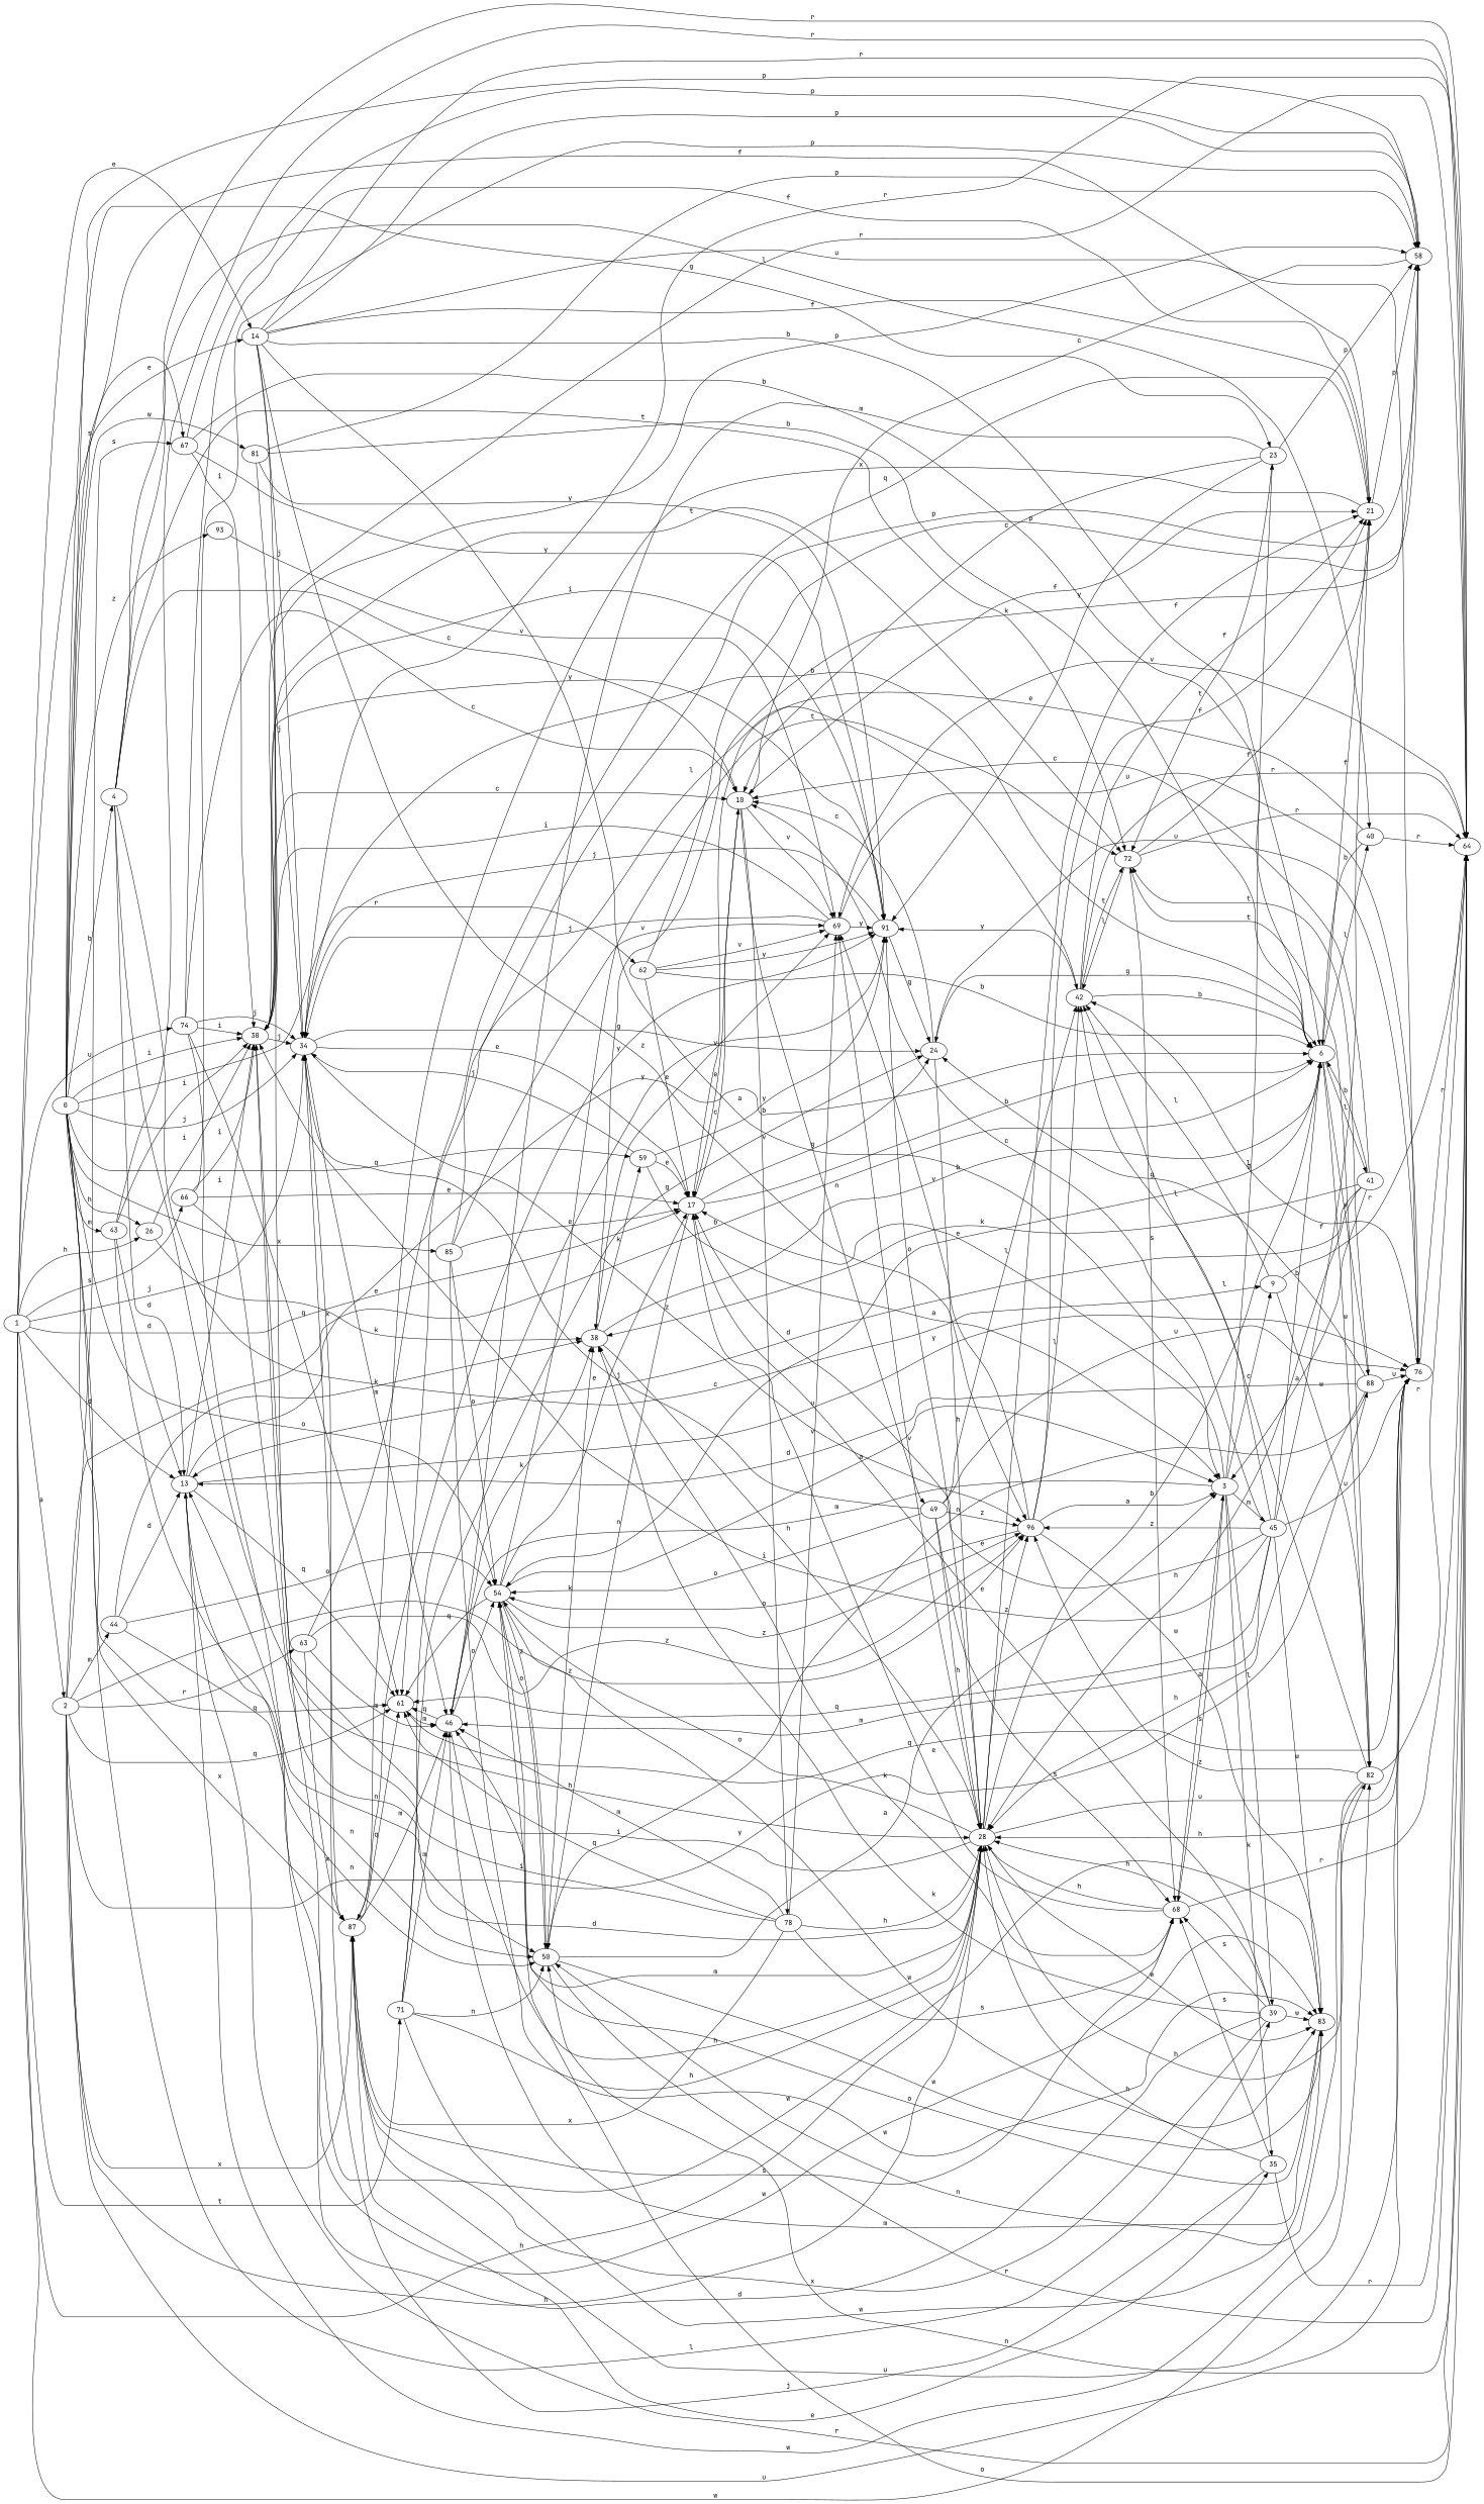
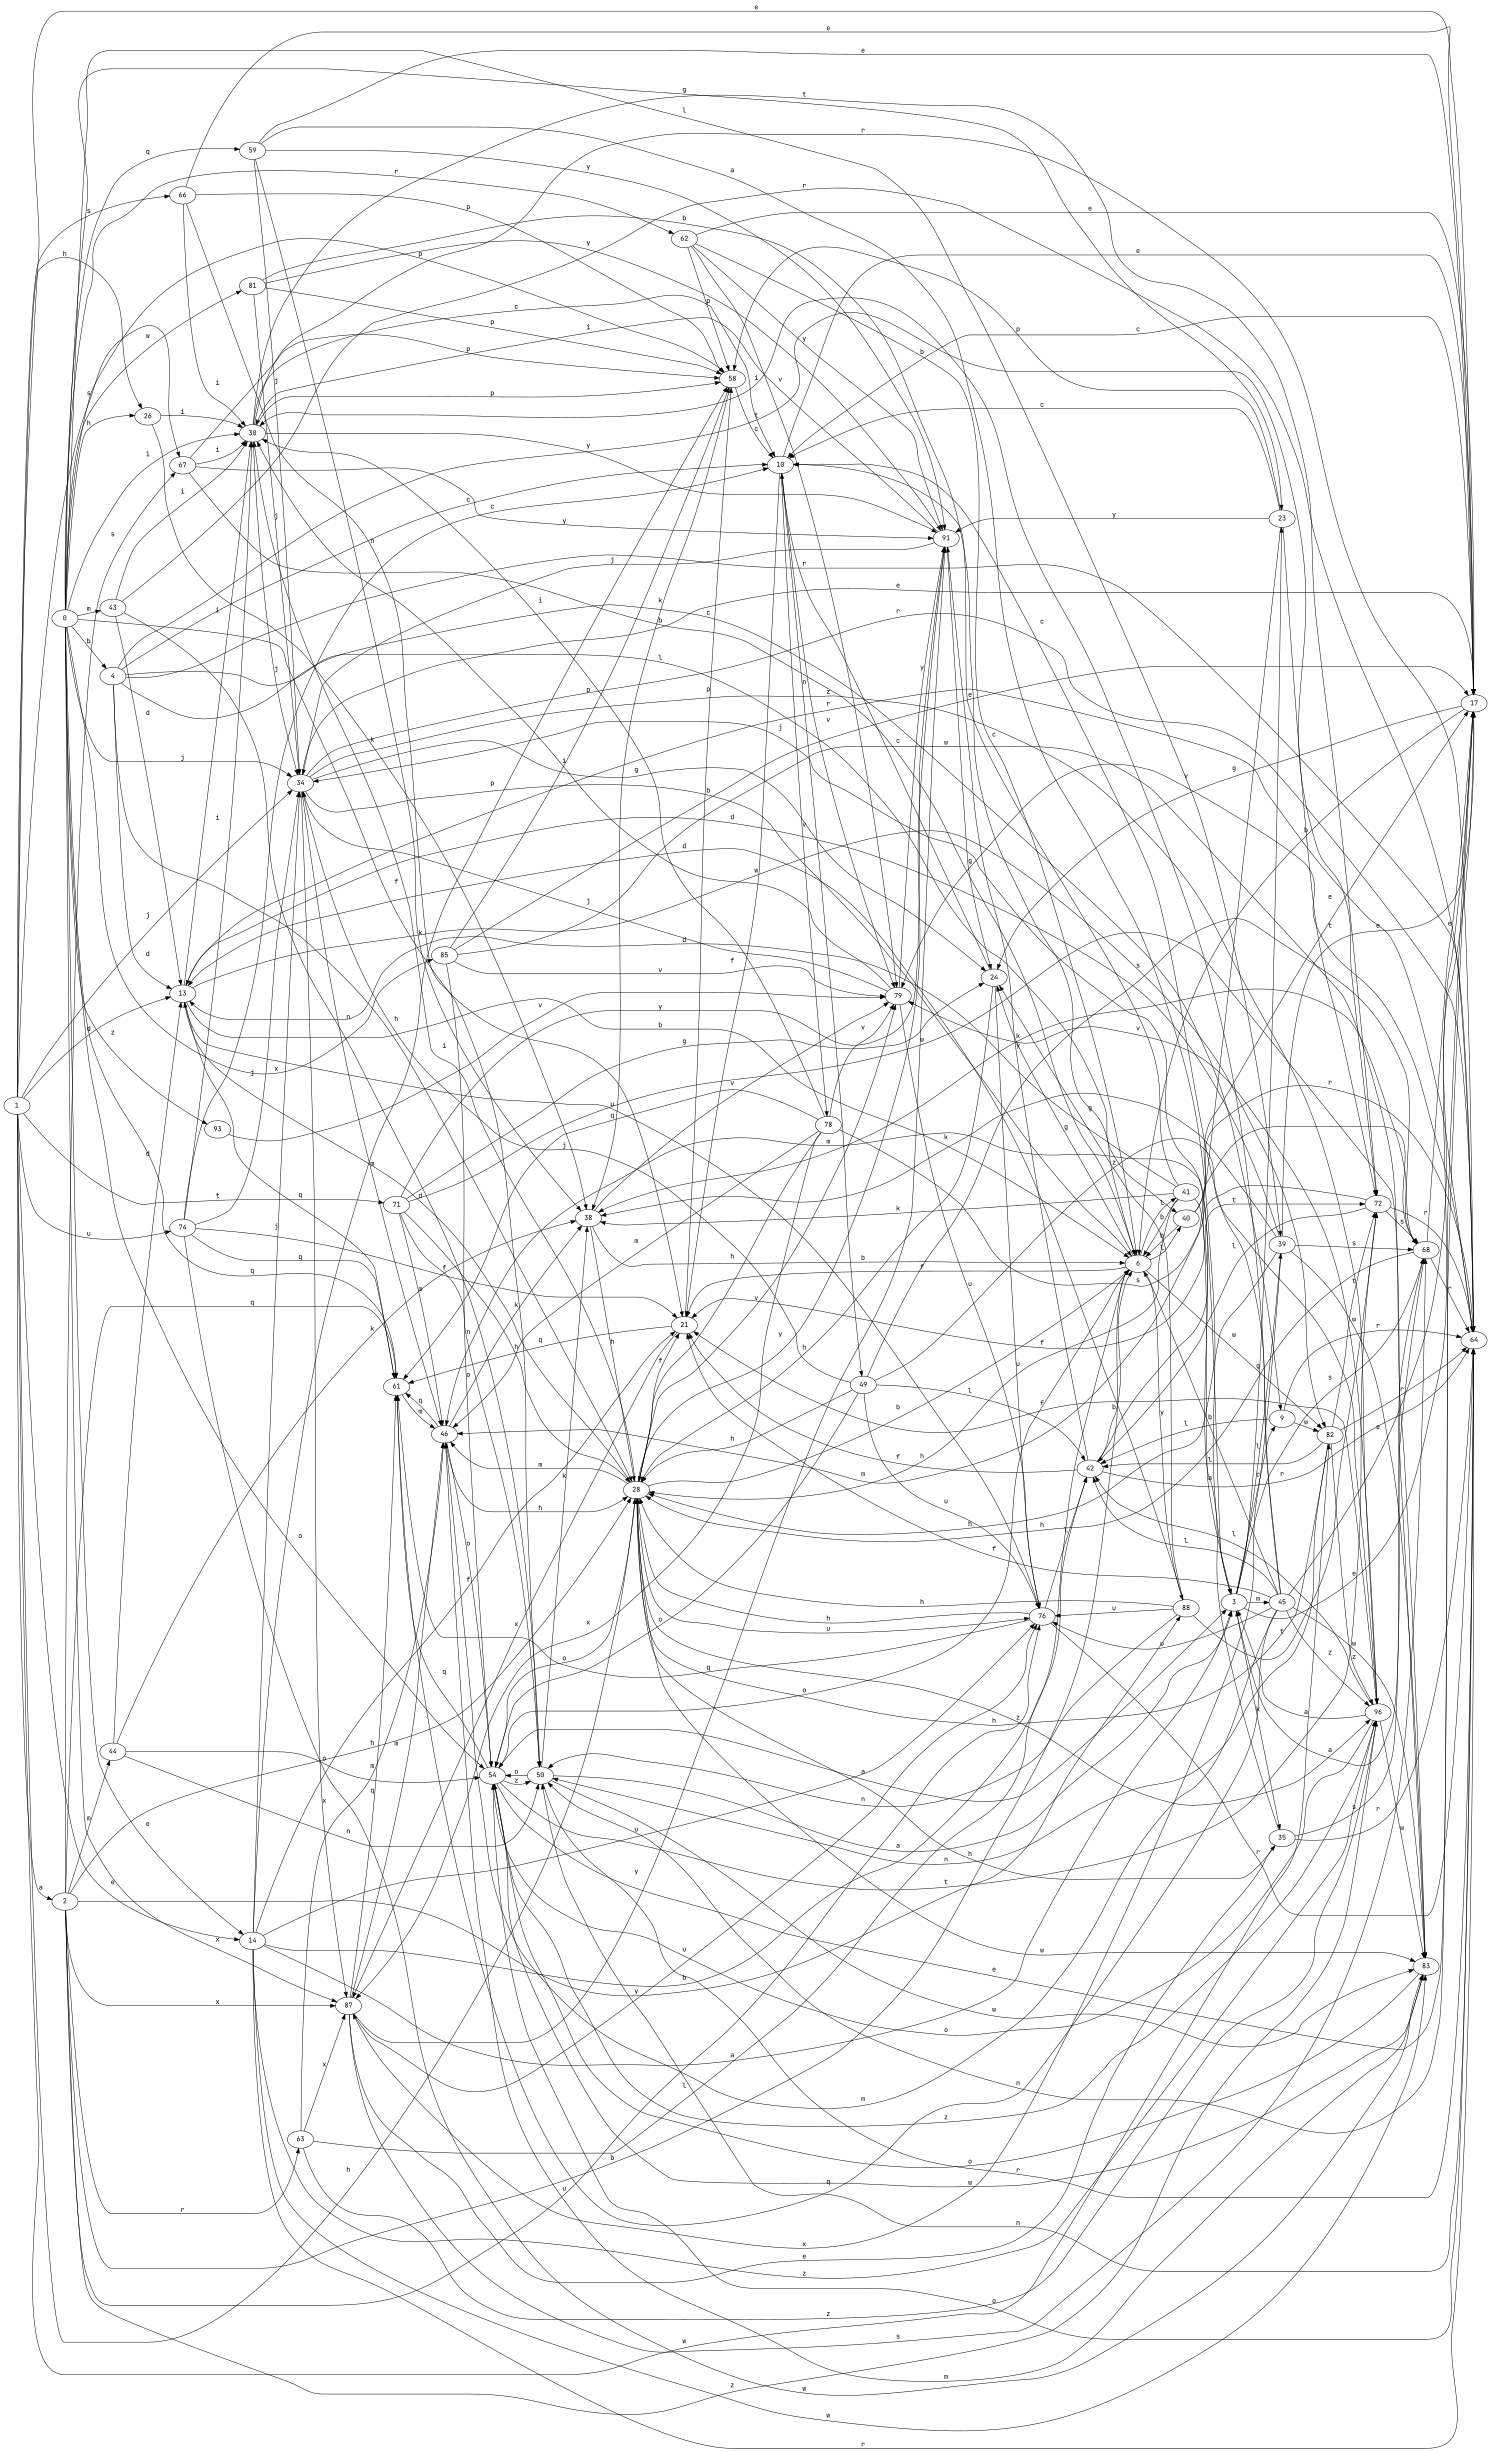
  strict digraph {
    fontname="JetBrains Mono"
    rankdir=LR
    node [fontname="JetBrains Mono"]
    edge [fontname="JetBrains Mono"]
    0
    4
    14
    21
    23
    26
    30
    34
    39
    43
    54
    58
    59
    61
    62
    81
    85
    87
    93
    13
    28
    9
    10
    40
    64
    72
    6
    76
    96
    3
    83
    46
    91
    38
    17
    24
    68
    50
-   79 [label=69]
+   79
    35
    1
    2
    66
    67
    71
    74
    82
    44
    63
    88
    42
    41
    45
    49
    78
    0 -> 4 [label=b]
    0 -> 14 [label=e]
    0 -> 21 [label=f]
    0 -> 23 [label=g]
    0 -> 26 [label=h]
    0 -> 30 [label=i]
    0 -> 34 [label=j]
    0 -> 39 [label=l]
    0 -> 43 [label=m]
    0 -> 54 [label=o]
    0 -> 58 [label=p]
    0 -> 59 [label=q]
    0 -> 61 [label=q]
    0 -> 62 [label=r]
    0 -> 81 [label=w]
    0 -> 85 [label=x]
    0 -> 87 [label=x]
    0 -> 93 [label=z]
    4 -> 13 [label=d]
    4 -> 28 [label=h]
    4 -> 9 [label=c]
    4 -> 10 [label=c]
    4 -> 40 [label=l]
    4 -> 64 [label=r]
    4 -> 72 [label=t]
    14 -> 21 [label=f]
    14 -> 34 [label=j]
    14 -> 58 [label=p]
    14 -> 64 [label=r]
    14 -> 6 [label=b]
    14 -> 76 [label=u]
    14 -> 96 [label=z]
    14 -> 3 [label=a]
    14 -> 83 [label=w]
    21 -> 58 [label=p]
    21 -> 61 [label=q]
    21 -> 87 [label=x]
    23 -> 58 [label=p]
    23 -> 10 [label=c]
    23 -> 72 [label=t]
    23 -> 46 [label=m]
    23 -> 91 [label=y]
    26 -> 30 [label=i]
    26 -> 38 [label=k]
    30 -> 34 [label=j]
    30 -> 58 [label=p]
    30 -> 10 [label=c]
    30 -> 64 [label=r]
    30 -> 72 [label=t]
    30 -> 91 [label=y]
    34 -> 87 [label=x]
    34 -> 64 [label=r]
    34 -> 6 [label=b]
    34 -> 96 [label=z]
    34 -> 46 [label=m]
    34 -> 17 [label=e]
    34 -> 24 [label=g]
    39 -> 87 [label=x]
    39 -> 13 [label=d]
    39 -> 28 [label=h]
    39 -> 83 [label=w]
    39 -> 38 [label=k]
    39 -> 17 [label=e]
    39 -> 68 [label=s]
    43 -> 30 [label=i]
    43 -> 13 [label=d]
    43 -> 64 [label=r]
    43 -> 50 [label=n]
    54 -> 61 [label=q]
    54 -> 72 [label=t]
    54 -> 96 [label=z]
    54 -> 3 [label=a]
    54 -> 83 [label=w]
    54 -> 17 [label=e]
    54 -> 50 [label=z]
    58 -> 10 [label=c]
    58 -> 38 [label=k]
    59 -> 34 [label=j]
    59 -> 3 [label=a]
    59 -> 91 [label=y]
-   38 -> 59 [label=k]
+   59 -> 38 [label=k]
    59 -> 17 [label=e]
    61 -> 46 [label=m]
    62 -> 58 [label=p]
    62 -> 6 [label=b]
    62 -> 91 [label=y]
    62 -> 17 [label=e]
    62 -> 79 [label=v]
    81 -> 34 [label=j]
    81 -> 58 [label=p]
    81 -> 6 [label=b]
    81 -> 91 [label=y]
    85 -> 54 [label=o]
    85 -> 58 [label=p]
    85 -> 83 [label=w]
    85 -> 17 [label=e]
    85 -> 79 [label=v]
    87 -> 61 [label=q]
    87 -> 76 [label=u]
    87 -> 46 [label=m]
    87 -> 91 [label=y]
    87 -> 68 [label=s]
    87 -> 35 [label=e]
    93 -> 79 [label=v]
    13 -> 30 [label=i]
    13 -> 61 [label=q]
    13 -> 64 [label=r]
    13 -> 6 [label=b]
    13 -> 76 [label=u]
    13 -> 82 [label=w]
    28 -> 21 [label=f]
    28 -> 30 [label=i]
    28 -> 54 [label=o]
    28 -> 13 [label=d]
    28 -> 6 [label=b]
    28 -> 76 [label=u]
    28 -> 96 [label=z]
    28 -> 83 [label=w]
    28 -> 46 [label=m]
    28 -> 91 [label=y]
    28 -> 79 [label=v]
    9 -> 64 [label=r]
    9 -> 82 [label=w]
    9 -> 42 [label=l]
    10 -> 21 [label=f]
    10 -> 17 [label=e]
    10 -> 79 [label=v]
    10 -> 49 [label=n]
    10 -> 78 [label=v]
    40 -> 64 [label=r]
    40 -> 6 [label=b]
    40 -> 17 [label=e]
    64 -> 54 [label=o]
    64 -> 50 [label=n]
    64 -> 79 [label=v]
    72 -> 21 [label=f]
    72 -> 64 [label=r]
    72 -> 68 [label=s]
    72 -> 42 [label=l]
    6 -> 21 [label=f]
    6 -> 54 [label=o]
    6 -> 40 [label=l]
    6 -> 24 [label=g]
    6 -> 82 [label=w]
    6 -> 88 [label=y]
    6 -> 41 [label=l]
    76 -> 61 [label=q]
    76 -> 28 [label=h]
    76 -> 64 [label=r]
    76 -> 42 [label=l]
    96 -> 21 [label=f]
    96 -> 54 [label=o]
    96 -> 3 [label=a]
    96 -> 83 [label=w]
    96 -> 79 [label=v]
    96 -> 42 [label=l]
    3 -> 23 [label=g]
    3 -> 39 [label=l]
    3 -> 9 [label=c]
    3 -> 46 [label=m]
    3 -> 17 [label=e]
    3 -> 68 [label=s]
    3 -> 35 [label=k]
    3 -> 45 [label=m]
    83 -> 54 [label=o]
    83 -> 46 [label=m]
    46 -> 54 [label=o]
    46 -> 61 [label=q]
    46 -> 28 [label=h]
    46 -> 38 [label=k]
    91 -> 30 [label=i]
    91 -> 34 [label=j]
    91 -> 24 [label=g]
    38 -> 28 [label=h]
    38 -> 6 [label=b]
    38 -> 79 [label=v]
    17 -> 10 [label=c]
    17 -> 6 [label=b]
    17 -> 24 [label=g]
    17 -> 50 [label=n]
    24 -> 28 [label=h]
    24 -> 10 [label=c]
    24 -> 76 [label=u]
    68 -> 28 [label=h]
    68 -> 64 [label=r]
    68 -> 3 [label=a]
    68 -> 38 [label=k]
    68 -> 17 [label=e]
    50 -> 54 [label=o]
    50 -> 64 [label=r]
    50 -> 3 [label=a]
    50 -> 83 [label=w]
    50 -> 38 [label=k]
    79 -> 30 [label=i]
    79 -> 34 [label=j]
    79 -> 76 [label=u]
    79 -> 91 [label=y]
    35 -> 34 [label=j]
    35 -> 28 [label=h]
    35 -> 64 [label=r]
    35 -> 68 [label=s]
    1 -> 14 [label=e]
    1 -> 26 [label=h]
    1 -> 34 [label=j]
    1 -> 13 [label=d]
    1 -> 28 [label=h]
    1 -> 17 [label=e]
    1 -> 2 [label=a]
    1 -> 66 [label=s]
    1 -> 67 [label=s]
    1 -> 71 [label=t]
    1 -> 74 [label=u]
    1 -> 82 [label=w]
    2 -> 61 [label=q]
    2 -> 87 [label=x]
    2 -> 28 [label=h]
    2 -> 6 [label=b]
    2 -> 76 [label=u]
    2 -> 96 [label=z]
    2 -> 67 [label=s]
    2 -> 44 [label=m]
    2 -> 63 [label=r]
    2 -> 88 [label=y]
    66 -> 30 [label=i]
    66 -> 58 [label=p]
    66 -> 17 [label=e]
    66 -> 50 [label=n]
    67 -> 30 [label=i]
    67 -> 58 [label=p]
    67 -> 6 [label=b]
    67 -> 91 [label=y]
    71 -> 28 [label=h]
    71 -> 83 [label=w]
    71 -> 46 [label=m]
    71 -> 91 [label=y]
    71 -> 24 [label=g]
    71 -> 50 [label=n]
    74 -> 21 [label=f]
    74 -> 30 [label=i]
    74 -> 34 [label=j]
    74 -> 61 [label=q]
    74 -> 10 [label=c]
    74 -> 83 [label=w]
    82 -> 28 [label=h]
    82 -> 64 [label=r]
    82 -> 72 [label=t]
    82 -> 96 [label=z]
    82 -> 50 [label=n]
    82 -> 42 [label=l]
    44 -> 54 [label=o]
    44 -> 13 [label=d]
    44 -> 38 [label=k]
    44 -> 50 [label=n]
    63 -> 87 [label=x]
    63 -> 96 [label=z]
    63 -> 46 [label=m]
    63 -> 42 [label=l]
    88 -> 13 [label=d]
    88 -> 28 [label=h]
    88 -> 72 [label=t]
    88 -> 76 [label=u]
    88 -> 24 [label=g]
    88 -> 50 [label=n]
    42 -> 21 [label=f]
    42 -> 64 [label=r]
    42 -> 72 [label=t]
    42 -> 6 [label=b]
    42 -> 91 [label=y]
    41 -> 13 [label=d]
    41 -> 28 [label=h]
    41 -> 10 [label=c]
    41 -> 6 [label=b]
    41 -> 3 [label=a]
    41 -> 38 [label=k]
    45 -> 21 [label=f]
    45 -> 30 [label=i]
    45 -> 61 [label=q]
    45 -> 10 [label=c]
    45 -> 6 [label=b]
    45 -> 76 [label=u]
    45 -> 96 [label=z]
    45 -> 83 [label=w]
    45 -> 46 [label=m]
    45 -> 17 [label=e]
    45 -> 42 [label=l]
    49 -> 34 [label=j]
    49 -> 54 [label=o]
    49 -> 28 [label=h]
    49 -> 76 [label=u]
    49 -> 96 [label=z]
    49 -> 68 [label=s]
    49 -> 42 [label=l]
    78 -> 30 [label=i]
    78 -> 61 [label=q]
    78 -> 87 [label=x]
    78 -> 28 [label=h]
    78 -> 46 [label=m]
    78 -> 68 [label=s]
    78 -> 79 [label=v]
  }
